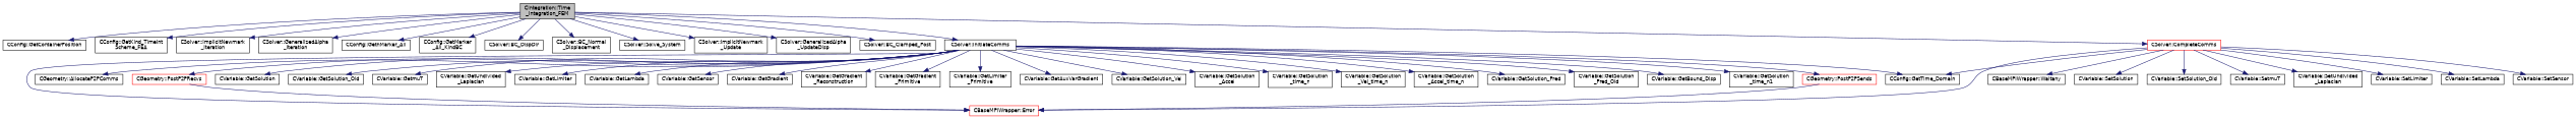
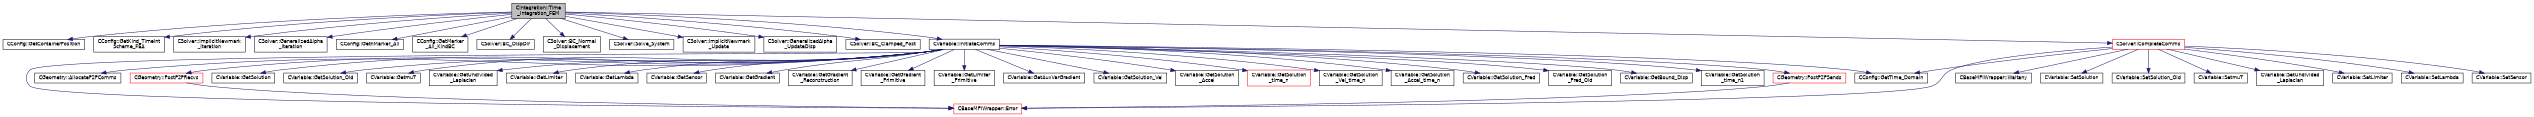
  digraph {
    rankdir=TB
    node [color=black fillcolor=white fontname=Helvetica fontsize=10 shape=record style=filled]
    edge [color=midnightblue fontname=Helvetica fontsize=10 labelfontname=Helvetica labelfontsize=10 style=solid]
    n1 [fillcolor=grey75 fontcolor=black height=0.2 label="CIntegration::Time\l_Integration_FEM" width=0.4]
    n2 [height=0.2 label="CConfig::GetContainerPosition" width=0.4]
    n3 [height=0.2 label="CConfig::GetKind_TimeInt\lScheme_FEA" width=0.4]
    n4 [height=0.2 label="CSolver::ImplicitNewmark\l_Iteration" width=0.4]
    n5 [height=0.2 label="CSolver::GeneralizedAlpha\l_Iteration" width=0.4]
    n6 [height=0.2 label="CConfig::GetnMarker_All" width=0.4]
    n7 [height=0.2 label="CConfig::GetMarker\l_All_KindBC" width=0.4]
    n8 [height=0.2 label="CSolver::BC_DispDir" width=0.4]
    n9 [height=0.2 label="CSolver::BC_Normal\l_Displacement" width=0.4]
    n10 [height=0.2 label="CSolver::Solve_System" width=0.4]
    n11 [height=0.2 label="CSolver::ImplicitNewmark\l_Update" width=0.4]
    n12 [height=0.2 label="CSolver::GeneralizedAlpha\l_UpdateDisp" width=0.4]
    n13 [height=0.2 label="CSolver::BC_Clamped_Post" width=0.4]
-   n14 [height=0.2 label="CSolver::InitiateComms" width=0.4]
+   n14 [height=0.2 label="CVariable::InitiateComms" width=0.4]
    n15 [color=red height=0.2 label="CSolver::CompleteComms" width=0.4]
    n16 [height=0.2 label="CConfig::GetTime_Domain" width=0.4]
    n17 [color=red height=0.2 label="CBaseMPIWrapper::Error" width=0.4]
    n18 [height=0.2 label="CGeometry::AllocateP2PComms" width=0.4]
    n19 [color=red height=0.2 label="CGeometry::PostP2PRecvs" width=0.4]
    n20 [height=0.2 label="CVariable::GetSolution" width=0.4]
    n21 [height=0.2 label="CVariable::GetSolution_Old" width=0.4]
    n22 [height=0.2 label="CVariable::GetmuT" width=0.4]
    n23 [height=0.2 label="CVariable::GetUndivided\l_Laplacian" width=0.4]
    n24 [height=0.2 label="CVariable::GetLimiter" width=0.4]
    n25 [height=0.2 label="CVariable::GetLambda" width=0.4]
    n26 [height=0.2 label="CVariable::GetSensor" width=0.4]
    n27 [height=0.2 label="CVariable::GetGradient" width=0.4]
    n28 [height=0.2 label="CVariable::GetGradient\l_Reconstruction" width=0.4]
    n29 [height=0.2 label="CVariable::GetGradient\l_Primitive" width=0.4]
    n30 [height=0.2 label="CVariable::GetLimiter\l_Primitive" width=0.4]
    n31 [height=0.2 label="CVariable::GetAuxVarGradient" width=0.4]
    n32 [height=0.2 label="CVariable::GetSolution_Vel" width=0.4]
    n33 [height=0.2 label="CVariable::GetSolution\l_Accel" width=0.4]
-   n34 [height=0.2 label="CVariable::GetSolution\l_time_n" width=0.4]
+   n34 [color=red height=0.2 label="CVariable::GetSolution\l_time_n" width=0.4]
    n35 [height=0.2 label="CVariable::GetSolution\l_Vel_time_n" width=0.4]
    n36 [height=0.2 label="CVariable::GetSolution\l_Accel_time_n" width=0.4]
    n37 [height=0.2 label="CVariable::GetSolution_Pred" width=0.4]
    n38 [height=0.2 label="CVariable::GetSolution\l_Pred_Old" width=0.4]
    n39 [height=0.2 label="CVariable::GetBound_Disp" width=0.4]
    n40 [height=0.2 label="CVariable::GetSolution\l_time_n1" width=0.4]
    n41 [color=red height=0.2 label="CGeometry::PostP2PSends" width=0.4]
    n42 [height=0.2 label="CBaseMPIWrapper::Waitany" width=0.4]
    n43 [height=0.2 label="CVariable::SetSolution" width=0.4]
    n44 [height=0.2 label="CVariable::SetSolution_Old" width=0.4]
    n45 [height=0.2 label="CVariable::SetmuT" width=0.4]
    n46 [height=0.2 label="CVariable::SetUndivided\l_Laplacian" width=0.4]
    n47 [height=0.2 label="CVariable::SetLimiter" width=0.4]
    n48 [height=0.2 label="CVariable::SetLambda" width=0.4]
    n49 [height=0.2 label="CVariable::SetSensor" width=0.4]
    n1 -> n2
    n1 -> n3
    n1 -> n4
    n1 -> n5
    n1 -> n6
    n1 -> n7
    n1 -> n8
    n1 -> n9
    n1 -> n10
    n1 -> n11
    n1 -> n12
    n1 -> n13
    n1 -> n14
    n1 -> n15
    n14 -> n16
    n14 -> n17
    n14 -> n18
    n14 -> n19
    n14 -> n20
    n14 -> n21
    n14 -> n22
    n14 -> n23
    n14 -> n24
    n14 -> n25
    n14 -> n26
    n14 -> n27
    n14 -> n28
    n14 -> n29
    n14 -> n30
    n14 -> n31
    n14 -> n32
    n14 -> n33
    n14 -> n34
    n14 -> n35
    n14 -> n36
    n14 -> n37
    n14 -> n38
    n14 -> n39
    n14 -> n40
    n14 -> n41
    n15 -> n16
    n15 -> n17
    n15 -> n42
    n15 -> n43
    n15 -> n44
    n15 -> n45
    n15 -> n46
    n15 -> n47
    n15 -> n48
    n15 -> n49
    n19 -> n17
    n41 -> n17
  }
